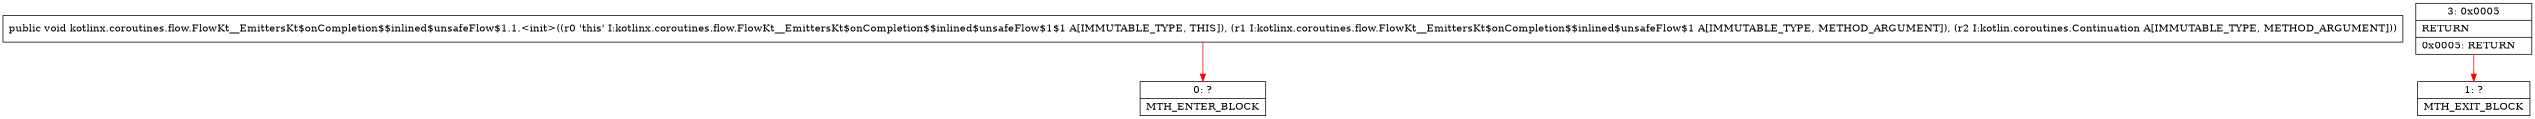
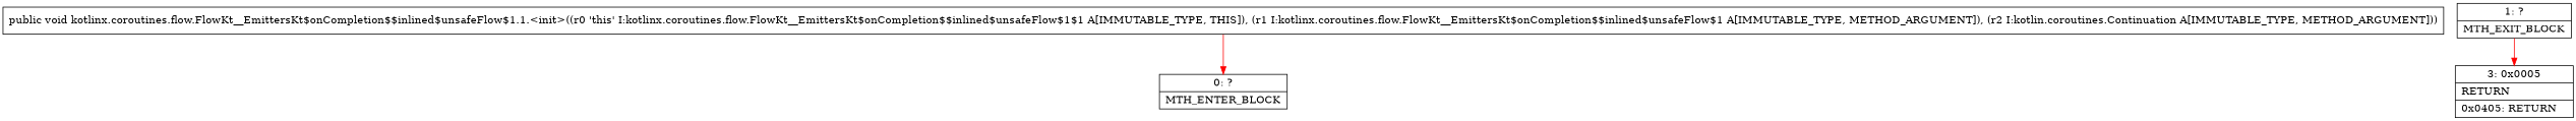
  digraph {
    node [shape=record]
    edge [color=red style=solid]
    n1 [label="{0\:\ ?|MTH_ENTER_BLOCK\l}"]
-   n2 [label="{3\:\ 0x0005|RETURN\l|0x0005: RETURN   \l}"]
+   n2 [label="{3\:\ 0x0005|RETURN\l|0x0405: RETURN   \l}"]
    n3 [label="{1\:\ ?|MTH_EXIT_BLOCK\l}"]
    n4 [label="{public void kotlinx.coroutines.flow.FlowKt__EmittersKt$onCompletion$$inlined$unsafeFlow$1.1.\<init\>((r0 'this' I:kotlinx.coroutines.flow.FlowKt__EmittersKt$onCompletion$$inlined$unsafeFlow$1$1 A[IMMUTABLE_TYPE, THIS]), (r1 I:kotlinx.coroutines.flow.FlowKt__EmittersKt$onCompletion$$inlined$unsafeFlow$1 A[IMMUTABLE_TYPE, METHOD_ARGUMENT]), (r2 I:kotlin.coroutines.Continuation A[IMMUTABLE_TYPE, METHOD_ARGUMENT])) }"]
-   n2 -> n3
+   n3 -> n2
    n4 -> n1
  }
